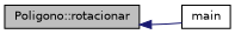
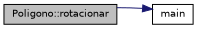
  digraph {
    rankdir=LR
    node [color=black fontname=Helvetica fontsize=10 shape=record style=filled]
    n1 [fillcolor=grey75 fontcolor=black height=0.2 label="Poligono::rotacionar" width=0.4]
    n2 [fillcolor=white height=0.2 label=main width=0.4]
-   n1 -> n2 [color=midnightblue dir=back fontname=Helvetica fontsize=10 labelfontname=Helvetica labelfontsize=10 style=solid]
+   n2 -> n1 [color=midnightblue dir=back fontname=Helvetica fontsize=10 labelfontname=Helvetica labelfontsize=10 style=solid]
  }
